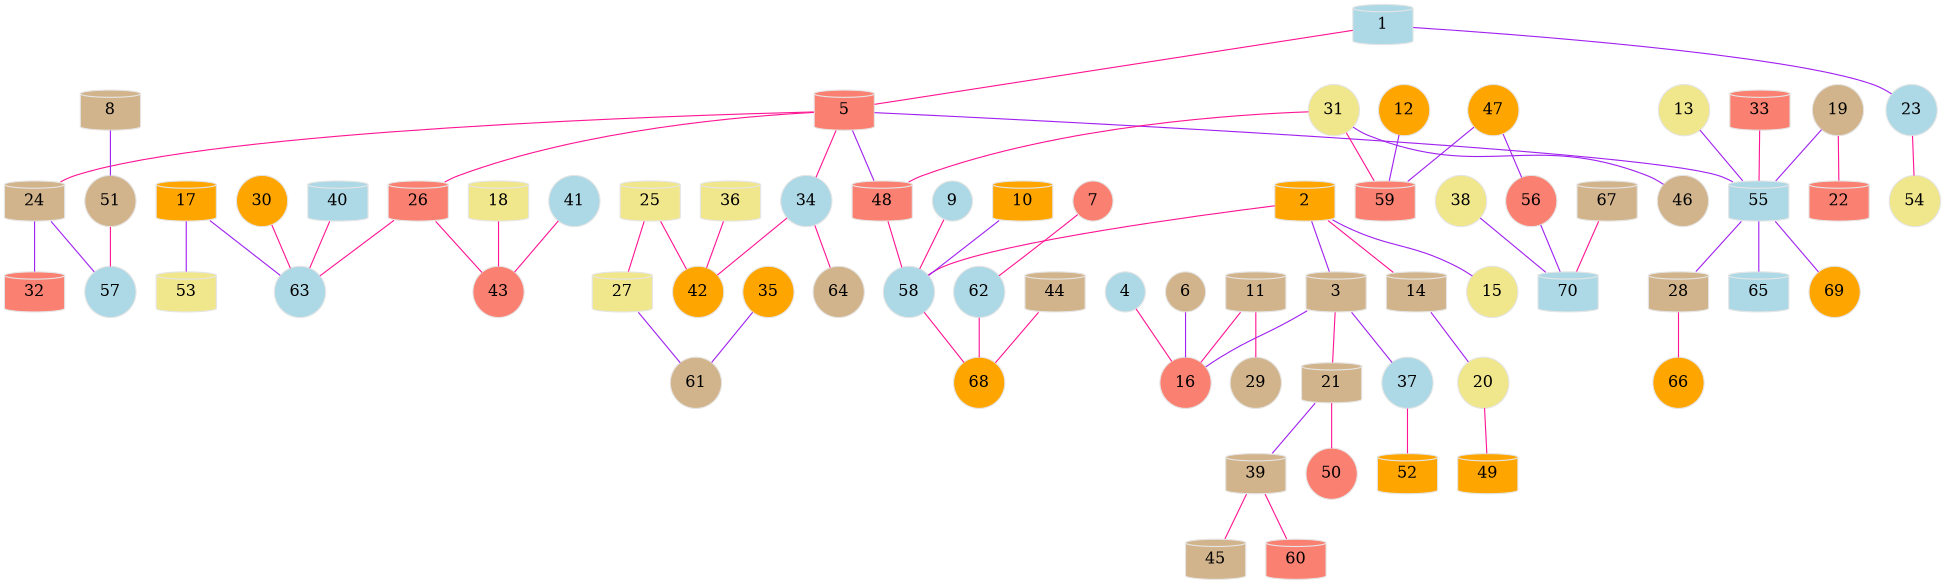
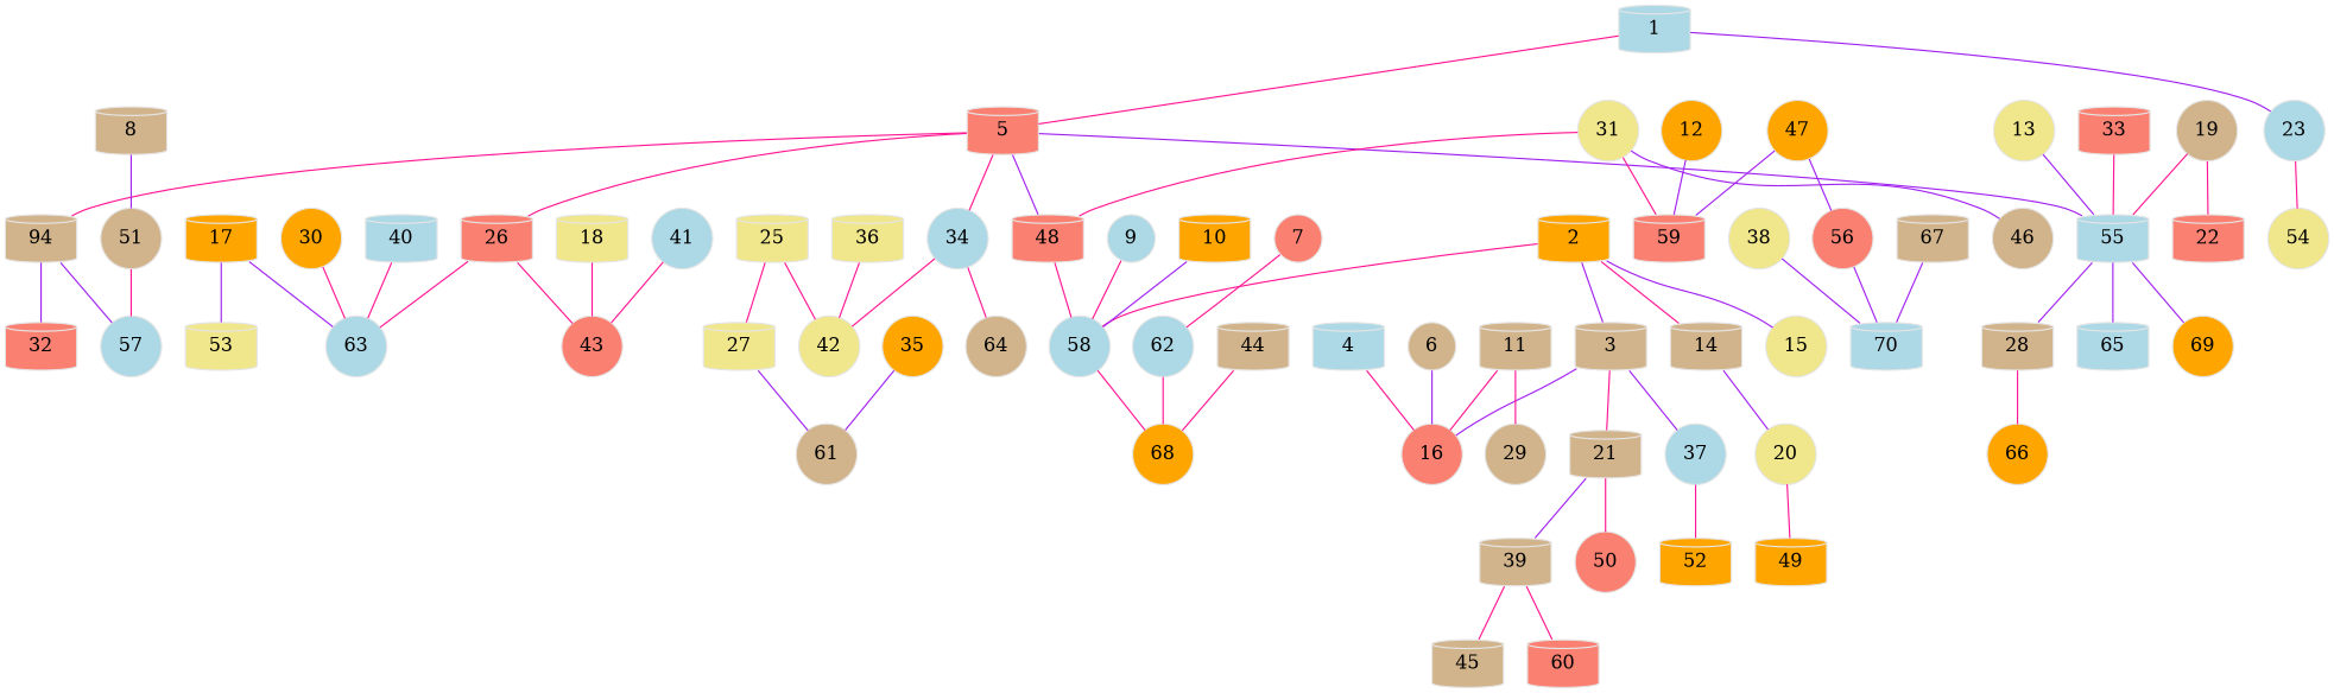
  graph {
    node [color=gray90 fillcolor=tan shape=cylinder style=filled]
    edge [color=deeppink weight=1.0]
    1 [fillcolor=lightblue]
    5 [fillcolor=salmon]
    23 [fillcolor=lightblue shape=circle]
-   24
+   24 [label=94]
    26 [fillcolor=salmon]
    34 [fillcolor=lightblue shape=circle]
    48 [fillcolor=salmon]
    55 [fillcolor=lightblue]
    54 [fillcolor=khaki shape=circle]
    2 [fillcolor=orange]
    3
    14
    15 [fillcolor=khaki shape=circle]
    58 [fillcolor=lightblue shape=circle]
    16 [fillcolor=salmon shape=circle]
    21
    37 [fillcolor=lightblue shape=circle]
    20 [fillcolor=khaki shape=circle]
    68 [fillcolor=orange shape=circle]
    51 [shape=circle]
    8
    39
    50 [fillcolor=salmon shape=circle]
    52 [fillcolor=orange]
-   4 [fillcolor=lightblue shape=circle]
+   4 [fillcolor=lightblue]
    32 [fillcolor=salmon]
    57 [fillcolor=lightblue shape=circle]
    63 [fillcolor=lightblue shape=circle]
    43 [fillcolor=salmon shape=circle]
-   42 [fillcolor=orange shape=circle]
+   42 [fillcolor=khaki shape=circle]
    64 [shape=circle]
    28
    65 [fillcolor=lightblue]
    69 [fillcolor=orange shape=circle]
    6 [shape=circle]
    7 [fillcolor=salmon shape=circle]
    62 [fillcolor=lightblue shape=circle]
    9 [fillcolor=lightblue shape=circle]
    10 [fillcolor=orange]
    11
    29 [shape=circle]
    12 [fillcolor=orange shape=circle]
    59 [fillcolor=salmon]
    13 [fillcolor=khaki shape=circle]
    49 [fillcolor=orange]
    17 [fillcolor=orange]
    53 [fillcolor=khaki]
    18 [fillcolor=khaki]
    19 [shape=circle]
    22 [fillcolor=salmon]
    45
    60 [fillcolor=salmon]
    66 [fillcolor=orange shape=circle]
    25 [fillcolor=khaki]
    27 [fillcolor=khaki]
    61 [shape=circle]
    30 [fillcolor=orange shape=circle]
    31 [fillcolor=khaki shape=circle]
    46 [shape=circle]
    33 [fillcolor=salmon]
    35 [fillcolor=orange shape=circle]
    36 [fillcolor=khaki]
    38 [fillcolor=khaki shape=circle]
    70 [fillcolor=lightblue]
    40 [fillcolor=lightblue]
    41 [fillcolor=lightblue shape=circle]
    44
    47 [fillcolor=orange shape=circle]
    56 [fillcolor=salmon shape=circle]
    67
    1 -- 5
    1 -- 23 [color=purple]
    5 -- 24
    5 -- 26
    5 -- 34
    5 -- 48 [color=purple]
    5 -- 55 [color=purple]
    23 -- 54
    24 -- 32 [color=purple]
    24 -- 57 [color=purple]
    26 -- 63
    26 -- 43
    34 -- 42
    34 -- 64
    48 -- 58
    55 -- 28 [color=purple]
    55 -- 65 [color=purple]
    55 -- 69 [color=purple]
    2 -- 3 [color=purple]
    2 -- 14
    2 -- 15 [color=purple]
    2 -- 58
    3 -- 16 [color=purple]
    3 -- 21
    3 -- 37 [color=purple]
    14 -- 20 [color=purple]
    58 -- 68
    21 -- 39 [color=purple]
    21 -- 50
    37 -- 52
    20 -- 49
    51 -- 57
    8 -- 51 [color=purple]
    39 -- 45
    39 -- 60
    4 -- 16
    28 -- 66
    6 -- 16 [color=purple]
    7 -- 62
    62 -- 68
    9 -- 58
    10 -- 58 [color=purple]
    11 -- 16
    11 -- 29
    12 -- 59 [color=purple]
    13 -- 55 [color=purple]
    17 -- 63 [color=purple]
    17 -- 53 [color=purple]
    18 -- 43
-   19 -- 55 [color=purple]
+   19 -- 55
    19 -- 22
    25 -- 42
    25 -- 27
    27 -- 61 [color=purple]
    30 -- 63
    31 -- 48
    31 -- 59
    31 -- 46 [color=purple]
    33 -- 55
    35 -- 61 [color=purple]
    36 -- 42
    38 -- 70 [color=purple]
    40 -- 63
    41 -- 43
    44 -- 68
    47 -- 59 [color=purple]
    47 -- 56 [color=purple]
    56 -- 70 [color=purple]
-   67 -- 70
+   67 -- 70 [color=purple]
  }
